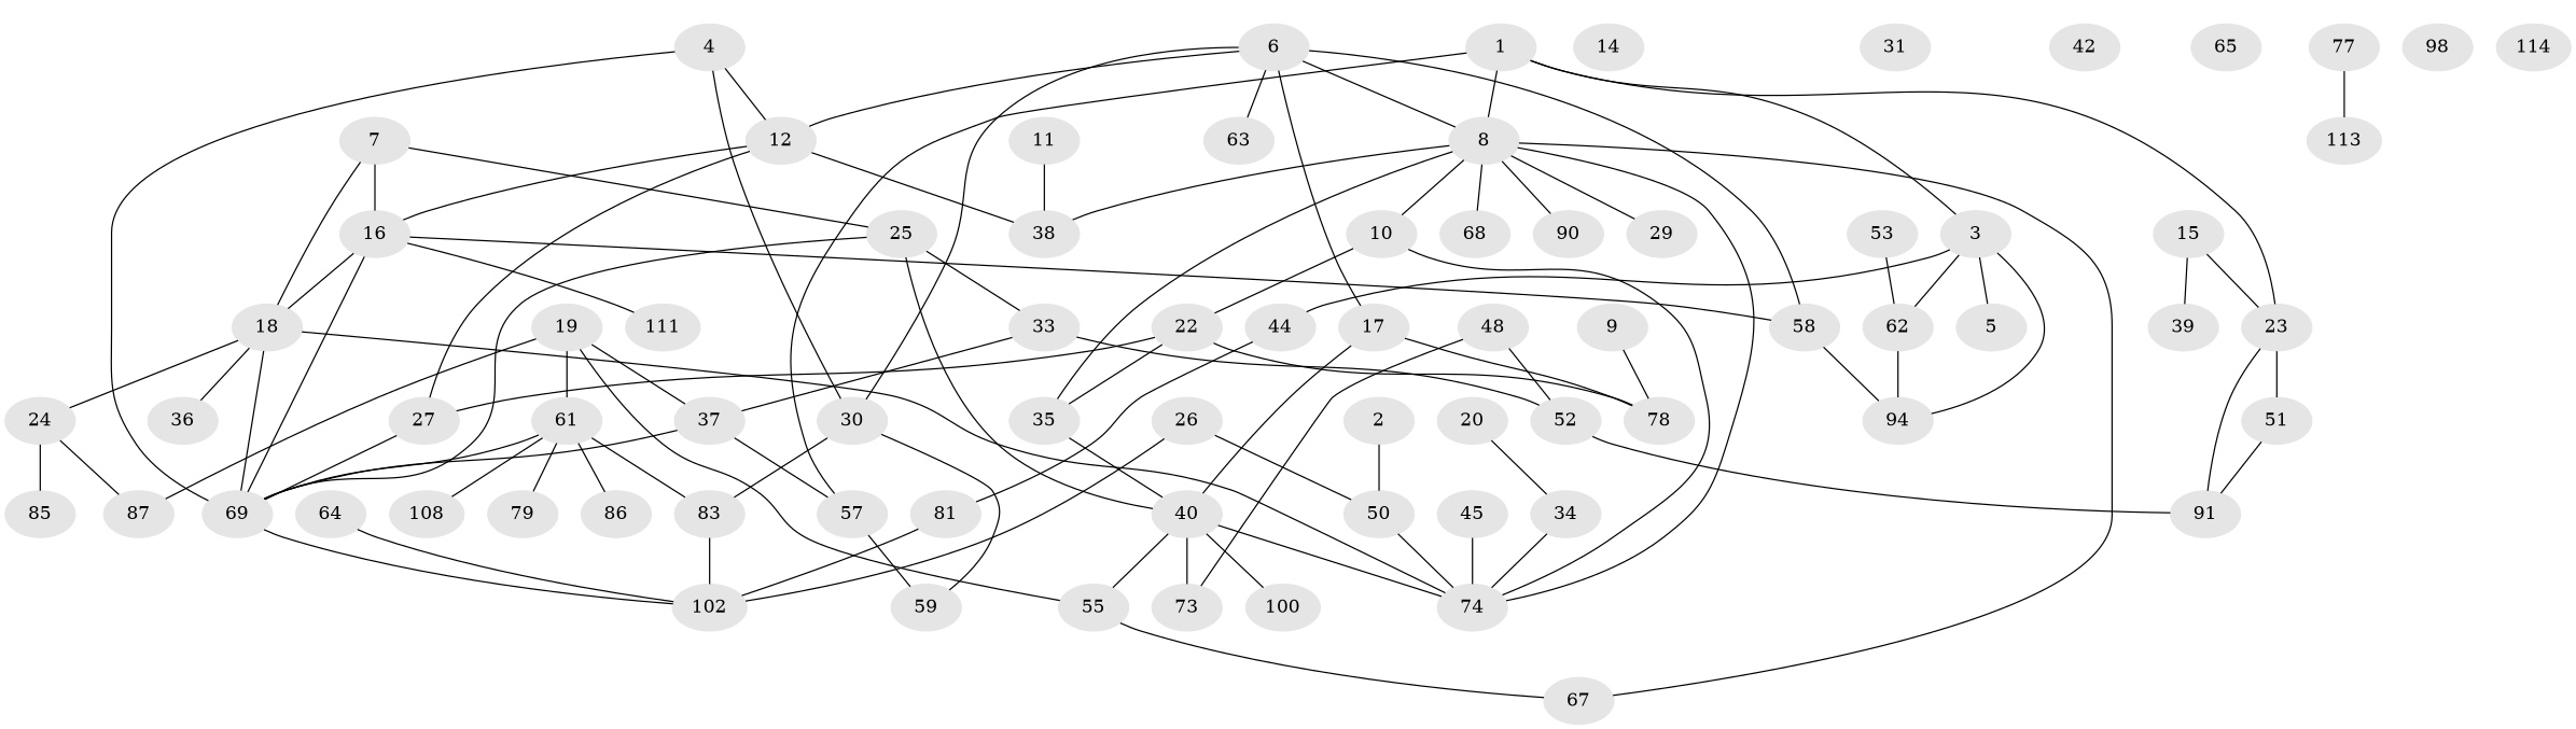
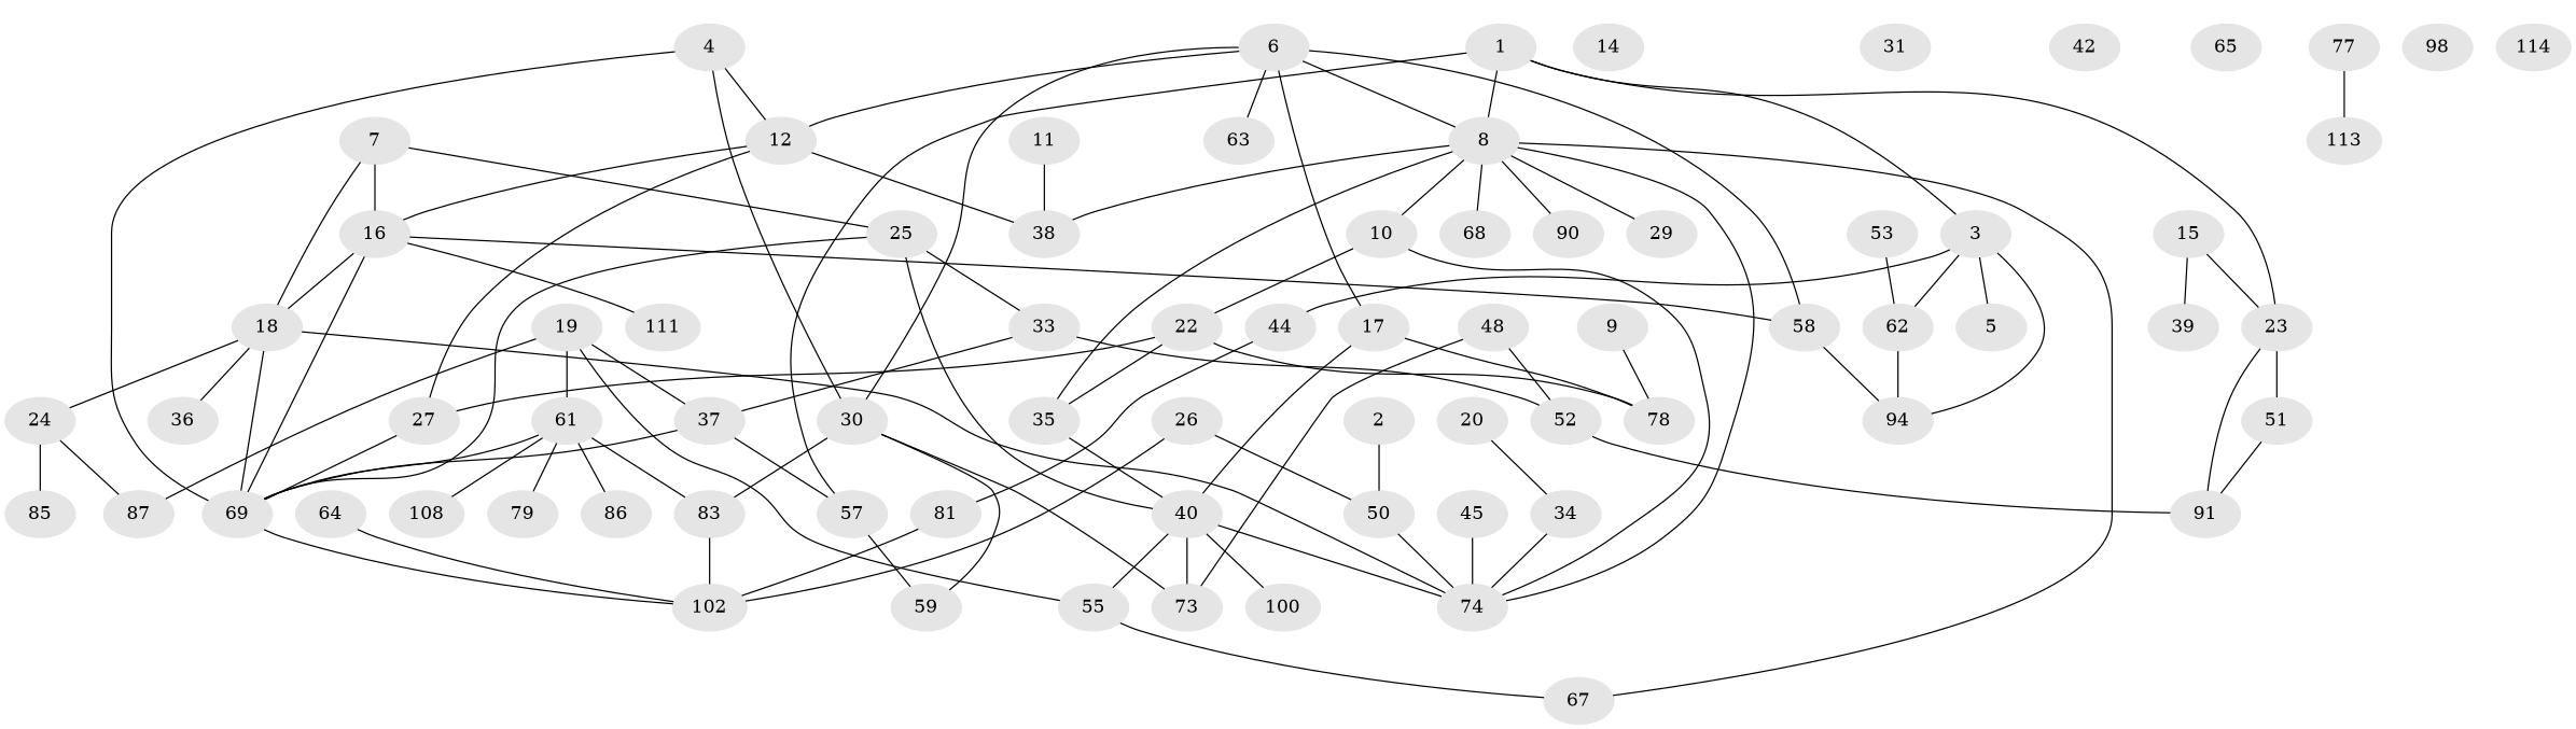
  graph {
    node [color=gray90 style=filled]
    1 [super="+43"]
    3 [super="+70"]
    8 [super="+85"]
    23 [super="+41"]
    57 [super="+76"]
    5
    44 [super="+115"]
    62 [super="+104"]
    94
    10 [super="+56"]
    29
    35
    38
    67
    68
    74 [super="+97"]
    90
    51
    91
    59
    2
    50
    81
    4 [super="+13"]
    12 [super="+28"]
    30 [super="+54"]
    69 [super="+92"]
    16 [super="+47"]
    27
    73
    83 [super="+95"]
    102 [super="+106"]
    6 [super="+109"]
    17
    58 [super="+101"]
    63 [super="+66"]
    78 [super="+105"]
    40 [super="+71"]
    7 [super="+46"]
    18 [super="+110"]
    25 [super="+49"]
    111
    24 [super="+116"]
    36
    33
    22 [super="+93"]
    9
    11 [super="+60"]
    14
    15
    39
    55 [super="+82"]
    100
    87 [super="+89"]
    n55 [label=85]
    19 [super="+112"]
    37 [super="+107"]
    61 [super="+96"]
    79
    86
    108
    20 [super="+21"]
    34
    52 [super="+88"]
    26 [super="+75"]
    31
    42
    45
    48
    53 [super="+103"]
    64
    65 [super="+80"]
    77
    113
    98 [super="+99"]
    114
    1 -- 3
    1 -- 8
    1 -- 23
    1 -- 57
    3 -- 5
    3 -- 44
    3 -- 62
    3 -- 94
    8 -- 10
    8 -- 29
    8 -- 35
    8 -- 38
    8 -- 67
    8 -- 68
    8 -- 74
    8 -- 90
    23 -- 51
    23 -- 91
    57 -- 59
    44 -- 81
    62 -- 94
    10 -- 74
    10 -- 22
    35 -- 40
    51 -- 91
    2 -- 50
    50 -- 74
    81 -- 102
    4 -- 12
    4 -- 30
    4 -- 69
    12 -- 38
    12 -- 16
    12 -- 27
    30 -- 59
+   30 -- 73
    30 -- 83
    69 -- 102
    16 -- 69
    16 -- 58
    16 -- 18
    16 -- 111
    27 -- 69
    83 -- 102
    6 -- 8
    6 -- 12
    6 -- 30
    6 -- 17
    6 -- 58
    6 -- 63
    17 -- 78
    17 -- 40
    58 -- 94
    40 -- 74
    40 -- 73
    40 -- 55
    40 -- 100
    7 -- 16
    7 -- 18
    7 -- 25
    18 -- 74
    18 -- 69
    18 -- 24
    18 -- 36
    25 -- 69
    25 -- 40
    25 -- 33
    24 -- 87
    24 -- n55
    33 -- 37
    33 -- 52
    22 -- 35
    22 -- 27
    22 -- 78
    9 -- 78
    11 -- 38
    15 -- 23
    15 -- 39
    55 -- 67
    19 -- 55
    19 -- 87
    19 -- 37
    19 -- 61
    37 -- 57
    37 -- 69
    61 -- 69
    61 -- 83
    61 -- 79
    61 -- 86
    61 -- 108
    20 -- 34
    34 -- 74
    52 -- 91
    26 -- 50
    26 -- 102
    45 -- 74
    48 -- 73
    48 -- 52
    53 -- 62
    64 -- 102
    77 -- 113
  }
